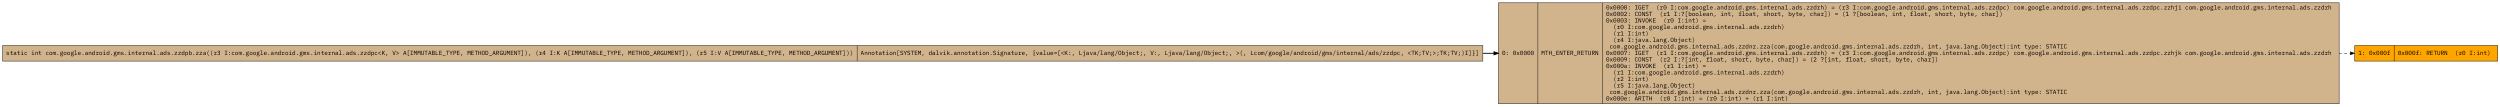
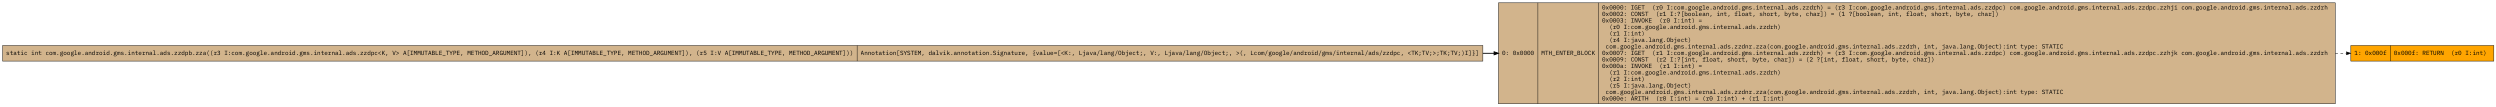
  digraph {
    rankdir=LR
    fontname="IBM Plex Mono"
    node [shape=record style=filled fillcolor=tan fontname="IBM Plex Mono"]
    edge [arrowhead=normal fontname="IBM Plex Mono"]
-   n1 [label="{0\:\ 0x0000|MTH_ENTER_RETURN\l|0x0000: IGET  (r0 I:com.google.android.gms.internal.ads.zzdrh) = (r3 I:com.google.android.gms.internal.ads.zzdpc) com.google.android.gms.internal.ads.zzdpc.zzhji com.google.android.gms.internal.ads.zzdrh \l0x0002: CONST  (r1 I:?[boolean, int, float, short, byte, char]) = (1 ?[boolean, int, float, short, byte, char]) \l0x0003: INVOKE  (r0 I:int) = \l  (r0 I:com.google.android.gms.internal.ads.zzdrh)\l  (r1 I:int)\l  (r4 I:java.lang.Object)\l com.google.android.gms.internal.ads.zzdnr.zza(com.google.android.gms.internal.ads.zzdrh, int, java.lang.Object):int type: STATIC \l0x0007: IGET  (r1 I:com.google.android.gms.internal.ads.zzdrh) = (r3 I:com.google.android.gms.internal.ads.zzdpc) com.google.android.gms.internal.ads.zzdpc.zzhjk com.google.android.gms.internal.ads.zzdrh \l0x0009: CONST  (r2 I:?[int, float, short, byte, char]) = (2 ?[int, float, short, byte, char]) \l0x000a: INVOKE  (r1 I:int) = \l  (r1 I:com.google.android.gms.internal.ads.zzdrh)\l  (r2 I:int)\l  (r5 I:java.lang.Object)\l com.google.android.gms.internal.ads.zzdnr.zza(com.google.android.gms.internal.ads.zzdrh, int, java.lang.Object):int type: STATIC \l0x000e: ARITH  (r0 I:int) = (r0 I:int) + (r1 I:int) \l}"]
+   n1 [label="{0\:\ 0x0000|MTH_ENTER_BLOCK\l|0x0000: IGET  (r0 I:com.google.android.gms.internal.ads.zzdrh) = (r3 I:com.google.android.gms.internal.ads.zzdpc) com.google.android.gms.internal.ads.zzdpc.zzhji com.google.android.gms.internal.ads.zzdrh \l0x0002: CONST  (r1 I:?[boolean, int, float, short, byte, char]) = (1 ?[boolean, int, float, short, byte, char]) \l0x0003: INVOKE  (r0 I:int) = \l  (r0 I:com.google.android.gms.internal.ads.zzdrh)\l  (r1 I:int)\l  (r4 I:java.lang.Object)\l com.google.android.gms.internal.ads.zzdnr.zza(com.google.android.gms.internal.ads.zzdrh, int, java.lang.Object):int type: STATIC \l0x0007: IGET  (r1 I:com.google.android.gms.internal.ads.zzdrh) = (r3 I:com.google.android.gms.internal.ads.zzdpc) com.google.android.gms.internal.ads.zzdpc.zzhjk com.google.android.gms.internal.ads.zzdrh \l0x0009: CONST  (r2 I:?[int, float, short, byte, char]) = (2 ?[int, float, short, byte, char]) \l0x000a: INVOKE  (r1 I:int) = \l  (r1 I:com.google.android.gms.internal.ads.zzdrh)\l  (r2 I:int)\l  (r5 I:java.lang.Object)\l com.google.android.gms.internal.ads.zzdnr.zza(com.google.android.gms.internal.ads.zzdrh, int, java.lang.Object):int type: STATIC \l0x000e: ARITH  (r0 I:int) = (r0 I:int) + (r1 I:int) \l}"]
    n2 [label="{1\:\ 0x000f|0x000f: RETURN  (r0 I:int) \l}" fillcolor=orange]
    n3 [label="{static int com.google.android.gms.internal.ads.zzdpb.zza((r3 I:com.google.android.gms.internal.ads.zzdpc\<K, V\> A[IMMUTABLE_TYPE, METHOD_ARGUMENT]), (r4 I:K A[IMMUTABLE_TYPE, METHOD_ARGUMENT]), (r5 I:V A[IMMUTABLE_TYPE, METHOD_ARGUMENT]))  | Annotation[SYSTEM, dalvik.annotation.Signature, \{value=[\<K:, Ljava\/lang\/Object;, V:, Ljava\/lang\/Object;, \>(, Lcom\/google\/android\/gms\/internal\/ads\/zzdpc, \<TK;TV;\>;TK;TV;)I]\}]\l}"]
    n1 -> n2 [style=dashed]
    n3 -> n1 [style=bold]
  }
